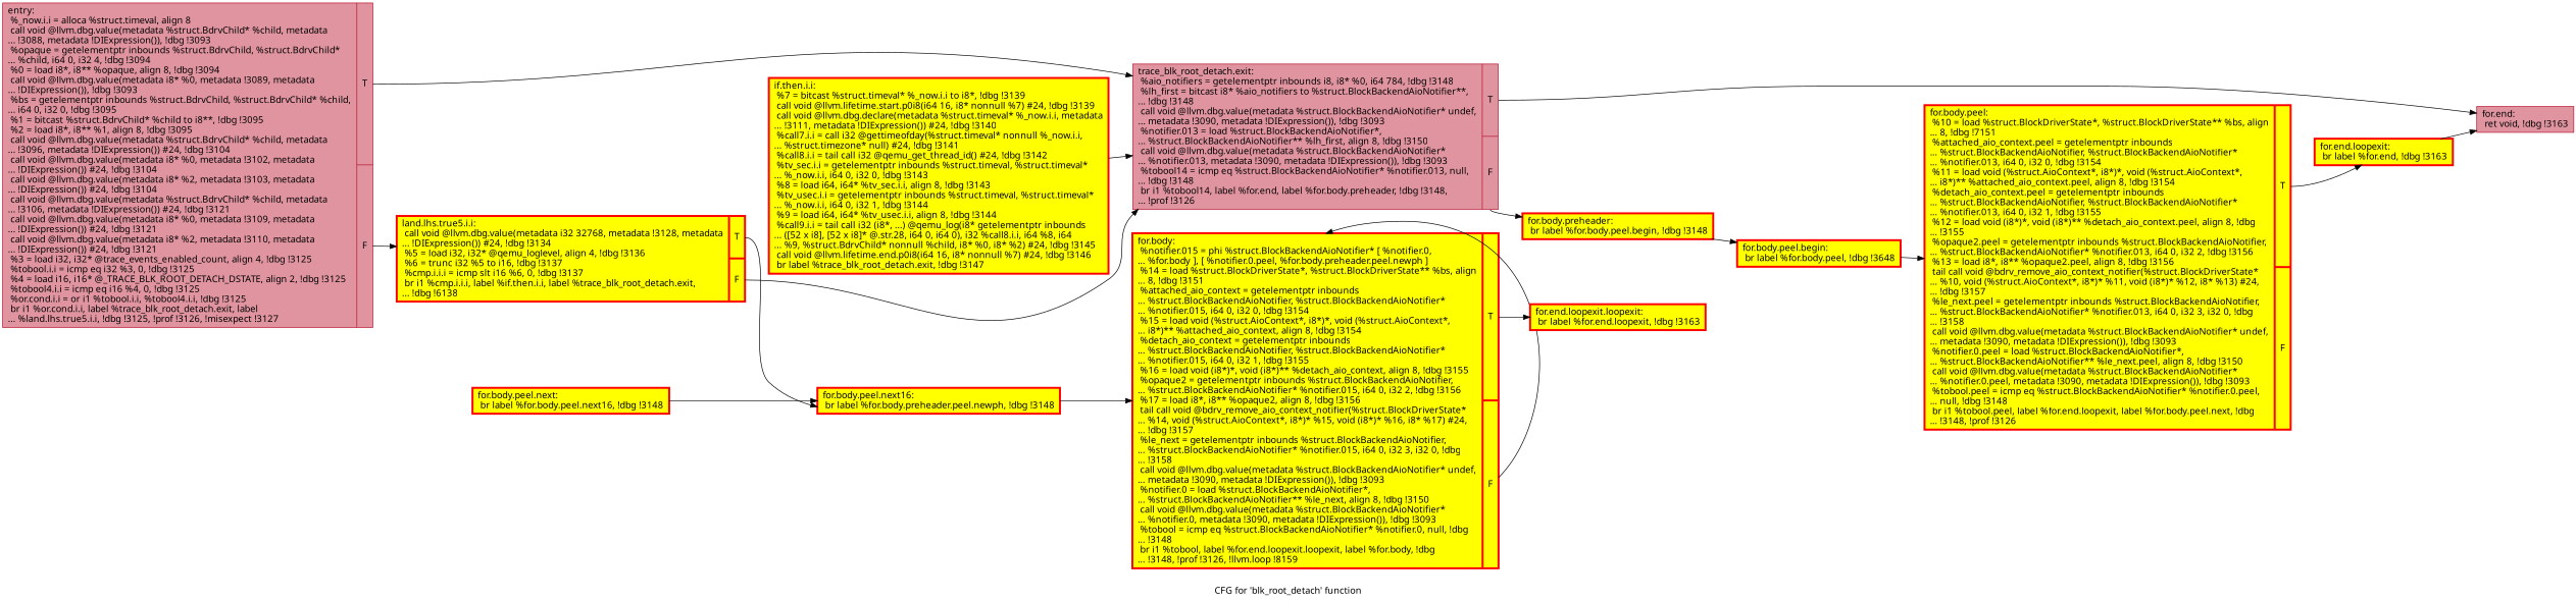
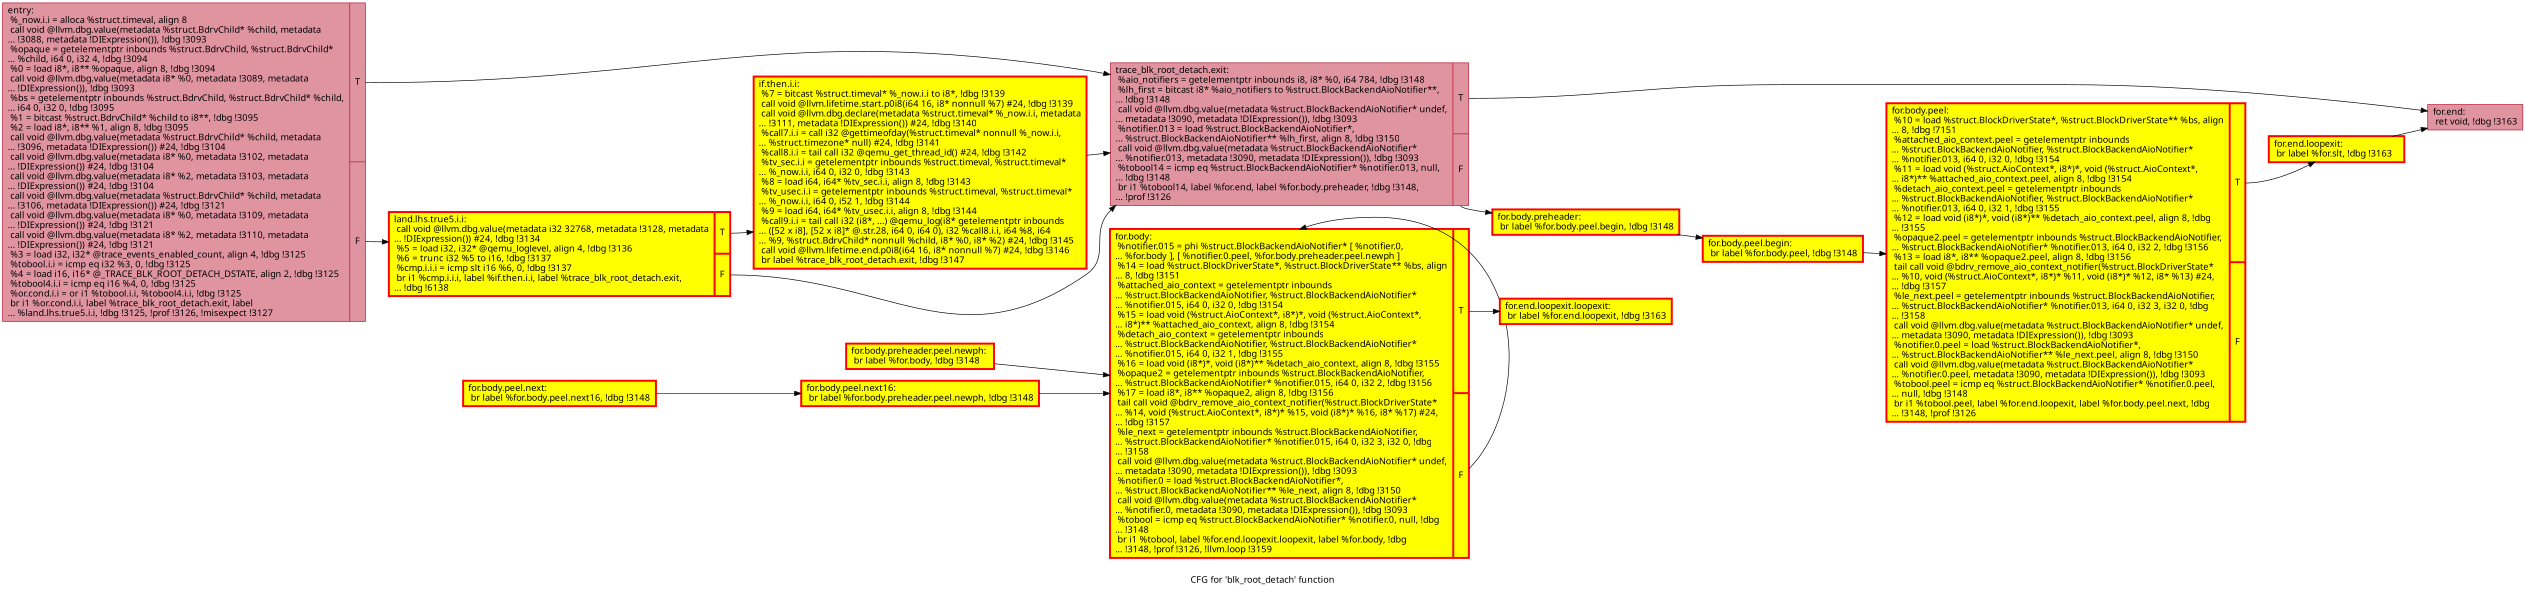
  digraph {
    fontname="Noto Sans"
    label="CFG for 'blk_root_detach' function"
    rankdir=LR
    node [color=red fillcolor=yellow fontname="Noto Sans" shape=record style=filled penwidth=3.0]
    edge [fontname="Noto Sans"]
    n1 [color="#b70d28ff" fillcolor="#b70d2870" label="{entry:\l  %_now.i.i = alloca %struct.timeval, align 8\l  call void @llvm.dbg.value(metadata %struct.BdrvChild* %child, metadata\l... !3088, metadata !DIExpression()), !dbg !3093\l  %opaque = getelementptr inbounds %struct.BdrvChild, %struct.BdrvChild*\l... %child, i64 0, i32 4, !dbg !3094\l  %0 = load i8*, i8** %opaque, align 8, !dbg !3094\l  call void @llvm.dbg.value(metadata i8* %0, metadata !3089, metadata\l... !DIExpression()), !dbg !3093\l  %bs = getelementptr inbounds %struct.BdrvChild, %struct.BdrvChild* %child,\l... i64 0, i32 0, !dbg !3095\l  %1 = bitcast %struct.BdrvChild* %child to i8**, !dbg !3095\l  %2 = load i8*, i8** %1, align 8, !dbg !3095\l  call void @llvm.dbg.value(metadata %struct.BdrvChild* %child, metadata\l... !3096, metadata !DIExpression()) #24, !dbg !3104\l  call void @llvm.dbg.value(metadata i8* %0, metadata !3102, metadata\l... !DIExpression()) #24, !dbg !3104\l  call void @llvm.dbg.value(metadata i8* %2, metadata !3103, metadata\l... !DIExpression()) #24, !dbg !3104\l  call void @llvm.dbg.value(metadata %struct.BdrvChild* %child, metadata\l... !3106, metadata !DIExpression()) #24, !dbg !3121\l  call void @llvm.dbg.value(metadata i8* %0, metadata !3109, metadata\l... !DIExpression()) #24, !dbg !3121\l  call void @llvm.dbg.value(metadata i8* %2, metadata !3110, metadata\l... !DIExpression()) #24, !dbg !3121\l  %3 = load i32, i32* @trace_events_enabled_count, align 4, !dbg !3125\l  %tobool.i.i = icmp eq i32 %3, 0, !dbg !3125\l  %4 = load i16, i16* @_TRACE_BLK_ROOT_DETACH_DSTATE, align 2, !dbg !3125\l  %tobool4.i.i = icmp eq i16 %4, 0, !dbg !3125\l  %or.cond.i.i = or i1 %tobool.i.i, %tobool4.i.i, !dbg !3125\l  br i1 %or.cond.i.i, label %trace_blk_root_detach.exit, label\l... %land.lhs.true5.i.i, !dbg !3125, !prof !3126, !misexpect !3127\l|{<s0>T|<s1>F}}" penwidth=""]
    n2 [color="#b70d28ff" fillcolor="#b70d2870" label="{trace_blk_root_detach.exit:                       \l  %aio_notifiers = getelementptr inbounds i8, i8* %0, i64 784, !dbg !3148\l  %lh_first = bitcast i8* %aio_notifiers to %struct.BlockBackendAioNotifier**,\l... !dbg !3148\l  call void @llvm.dbg.value(metadata %struct.BlockBackendAioNotifier* undef,\l... metadata !3090, metadata !DIExpression()), !dbg !3093\l  %notifier.013 = load %struct.BlockBackendAioNotifier*,\l... %struct.BlockBackendAioNotifier** %lh_first, align 8, !dbg !3150\l  call void @llvm.dbg.value(metadata %struct.BlockBackendAioNotifier*\l... %notifier.013, metadata !3090, metadata !DIExpression()), !dbg !3093\l  %tobool14 = icmp eq %struct.BlockBackendAioNotifier* %notifier.013, null,\l... !dbg !3148\l  br i1 %tobool14, label %for.end, label %for.body.preheader, !dbg !3148,\l... !prof !3126\l|{<s0>T|<s1>F}}" penwidth=""]
    n3 [label="{land.lhs.true5.i.i:                               \l  call void @llvm.dbg.value(metadata i32 32768, metadata !3128, metadata\l... !DIExpression()) #24, !dbg !3134\l  %5 = load i32, i32* @qemu_loglevel, align 4, !dbg !3136\l  %6 = trunc i32 %5 to i16, !dbg !3137\l  %cmp.i.i.i = icmp slt i16 %6, 0, !dbg !3137\l  br i1 %cmp.i.i.i, label %if.then.i.i, label %trace_blk_root_detach.exit,\l... !dbg !6138\l|{<s0>T|<s1>F}}"]
    n4 [color="#b70d28ff" fillcolor="#b70d2870" label="{for.end:                                          \l  ret void, !dbg !3163\l}" penwidth=""]
    n5 [label="{for.body.preheader:                               \l  br label %for.body.peel.begin, !dbg !3148\l}"]
-   n6 [label="{if.then.i.i:                                      \l  %7 = bitcast %struct.timeval* %_now.i.i to i8*, !dbg !3139\l  call void @llvm.lifetime.start.p0i8(i64 16, i8* nonnull %7) #24, !dbg !3139\l  call void @llvm.dbg.declare(metadata %struct.timeval* %_now.i.i, metadata\l... !3111, metadata !DIExpression()) #24, !dbg !3140\l  %call7.i.i = call i32 @gettimeofday(%struct.timeval* nonnull %_now.i.i,\l... %struct.timezone* null) #24, !dbg !3141\l  %call8.i.i = tail call i32 @qemu_get_thread_id() #24, !dbg !3142\l  %tv_sec.i.i = getelementptr inbounds %struct.timeval, %struct.timeval*\l... %_now.i.i, i64 0, i32 0, !dbg !3143\l  %8 = load i64, i64* %tv_sec.i.i, align 8, !dbg !3143\l  %tv_usec.i.i = getelementptr inbounds %struct.timeval, %struct.timeval*\l... %_now.i.i, i64 0, i32 1, !dbg !3144\l  %9 = load i64, i64* %tv_usec.i.i, align 8, !dbg !3144\l  %call9.i.i = tail call i32 (i8*, ...) @qemu_log(i8* getelementptr inbounds\l... ([52 x i8], [52 x i8]* @.str.28, i64 0, i64 0), i32 %call8.i.i, i64 %8, i64\l... %9, %struct.BdrvChild* nonnull %child, i8* %0, i8* %2) #24, !dbg !3145\l  call void @llvm.lifetime.end.p0i8(i64 16, i8* nonnull %7) #24, !dbg !3146\l  br label %trace_blk_root_detach.exit, !dbg !3147\l}"]
-   n7 [label="{for.body.peel.begin:                              \l  br label %for.body.peel, !dbg !3648\l}"]
+   n6 [label="{if.then.i.i:                                      \l  %7 = bitcast %struct.timeval* %_now.i.i to i8*, !dbg !3139\l  call void @llvm.lifetime.start.p0i8(i64 16, i8* nonnull %7) #24, !dbg !3139\l  call void @llvm.dbg.declare(metadata %struct.timeval* %_now.i.i, metadata\l... !3111, metadata !DIExpression()) #24, !dbg !3140\l  %call7.i.i = call i32 @gettimeofday(%struct.timeval* nonnull %_now.i.i,\l... %struct.timezone* null) #24, !dbg !3141\l  %call8.i.i = tail call i32 @qemu_get_thread_id() #24, !dbg !3142\l  %tv_sec.i.i = getelementptr inbounds %struct.timeval, %struct.timeval*\l... %_now.i.i, i64 0, i32 0, !dbg !3143\l  %8 = load i64, i64* %tv_sec.i.i, align 8, !dbg !3143\l  %tv_usec.i.i = getelementptr inbounds %struct.timeval, %struct.timeval*\l... %_now.i.i, i64 0, i52 1, !dbg !3144\l  %9 = load i64, i64* %tv_usec.i.i, align 8, !dbg !3144\l  %call9.i.i = tail call i32 (i8*, ...) @qemu_log(i8* getelementptr inbounds\l... ([52 x i8], [52 x i8]* @.str.28, i64 0, i64 0), i32 %call8.i.i, i64 %8, i64\l... %9, %struct.BdrvChild* nonnull %child, i8* %0, i8* %2) #24, !dbg !3145\l  call void @llvm.lifetime.end.p0i8(i64 16, i8* nonnull %7) #24, !dbg !3146\l  br label %trace_blk_root_detach.exit, !dbg !3147\l}"]
+   n7 [label="{for.body.peel.begin:                              \l  br label %for.body.peel, !dbg !3148\l}"]
    n8 [label="{for.body.peel:                                    \l  %10 = load %struct.BlockDriverState*, %struct.BlockDriverState** %bs, align\l... 8, !dbg !7151\l  %attached_aio_context.peel = getelementptr inbounds\l... %struct.BlockBackendAioNotifier, %struct.BlockBackendAioNotifier*\l... %notifier.013, i64 0, i32 0, !dbg !3154\l  %11 = load void (%struct.AioContext*, i8*)*, void (%struct.AioContext*,\l... i8*)** %attached_aio_context.peel, align 8, !dbg !3154\l  %detach_aio_context.peel = getelementptr inbounds\l... %struct.BlockBackendAioNotifier, %struct.BlockBackendAioNotifier*\l... %notifier.013, i64 0, i32 1, !dbg !3155\l  %12 = load void (i8*)*, void (i8*)** %detach_aio_context.peel, align 8, !dbg\l... !3155\l  %opaque2.peel = getelementptr inbounds %struct.BlockBackendAioNotifier,\l... %struct.BlockBackendAioNotifier* %notifier.013, i64 0, i32 2, !dbg !3156\l  %13 = load i8*, i8** %opaque2.peel, align 8, !dbg !3156\l  tail call void @bdrv_remove_aio_context_notifier(%struct.BlockDriverState*\l... %10, void (%struct.AioContext*, i8*)* %11, void (i8*)* %12, i8* %13) #24,\l... !dbg !3157\l  %le_next.peel = getelementptr inbounds %struct.BlockBackendAioNotifier,\l... %struct.BlockBackendAioNotifier* %notifier.013, i64 0, i32 3, i32 0, !dbg\l... !3158\l  call void @llvm.dbg.value(metadata %struct.BlockBackendAioNotifier* undef,\l... metadata !3090, metadata !DIExpression()), !dbg !3093\l  %notifier.0.peel = load %struct.BlockBackendAioNotifier*,\l... %struct.BlockBackendAioNotifier** %le_next.peel, align 8, !dbg !3150\l  call void @llvm.dbg.value(metadata %struct.BlockBackendAioNotifier*\l... %notifier.0.peel, metadata !3090, metadata !DIExpression()), !dbg !3093\l  %tobool.peel = icmp eq %struct.BlockBackendAioNotifier* %notifier.0.peel,\l... null, !dbg !3148\l  br i1 %tobool.peel, label %for.end.loopexit, label %for.body.peel.next, !dbg\l... !3148, !prof !3126\l|{<s0>T|<s1>F}}"]
-   n9 [label="{for.end.loopexit:                                 \l  br label %for.end, !dbg !3163\l}"]
+   n9 [label="{for.end.loopexit:                                 \l  br label %for.slt, !dbg !3163\l}"]
    n10 [label="{for.body.peel.next:                               \l  br label %for.body.peel.next16, !dbg !3148\l}"]
    n11 [label="{for.body.peel.next16:                             \l  br label %for.body.preheader.peel.newph, !dbg !3148\l}"]
-   n12 [label="{for.body:                                         \l  %notifier.015 = phi %struct.BlockBackendAioNotifier* [ %notifier.0,\l... %for.body ], [ %notifier.0.peel, %for.body.preheader.peel.newph ]\l  %14 = load %struct.BlockDriverState*, %struct.BlockDriverState** %bs, align\l... 8, !dbg !3151\l  %attached_aio_context = getelementptr inbounds\l... %struct.BlockBackendAioNotifier, %struct.BlockBackendAioNotifier*\l... %notifier.015, i64 0, i32 0, !dbg !3154\l  %15 = load void (%struct.AioContext*, i8*)*, void (%struct.AioContext*,\l... i8*)** %attached_aio_context, align 8, !dbg !3154\l  %detach_aio_context = getelementptr inbounds\l... %struct.BlockBackendAioNotifier, %struct.BlockBackendAioNotifier*\l... %notifier.015, i64 0, i32 1, !dbg !3155\l  %16 = load void (i8*)*, void (i8*)** %detach_aio_context, align 8, !dbg !3155\l  %opaque2 = getelementptr inbounds %struct.BlockBackendAioNotifier,\l... %struct.BlockBackendAioNotifier* %notifier.015, i64 0, i32 2, !dbg !3156\l  %17 = load i8*, i8** %opaque2, align 8, !dbg !3156\l  tail call void @bdrv_remove_aio_context_notifier(%struct.BlockDriverState*\l... %14, void (%struct.AioContext*, i8*)* %15, void (i8*)* %16, i8* %17) #24,\l... !dbg !3157\l  %le_next = getelementptr inbounds %struct.BlockBackendAioNotifier,\l... %struct.BlockBackendAioNotifier* %notifier.015, i64 0, i32 3, i32 0, !dbg\l... !3158\l  call void @llvm.dbg.value(metadata %struct.BlockBackendAioNotifier* undef,\l... metadata !3090, metadata !DIExpression()), !dbg !3093\l  %notifier.0 = load %struct.BlockBackendAioNotifier*,\l... %struct.BlockBackendAioNotifier** %le_next, align 8, !dbg !3150\l  call void @llvm.dbg.value(metadata %struct.BlockBackendAioNotifier*\l... %notifier.0, metadata !3090, metadata !DIExpression()), !dbg !3093\l  %tobool = icmp eq %struct.BlockBackendAioNotifier* %notifier.0, null, !dbg\l... !3148\l  br i1 %tobool, label %for.end.loopexit.loopexit, label %for.body, !dbg\l... !3148, !prof !3126, !llvm.loop !8159\l|{<s0>T|<s1>F}}"]
+   n12 [label="{for.body:                                         \l  %notifier.015 = phi %struct.BlockBackendAioNotifier* [ %notifier.0,\l... %for.body ], [ %notifier.0.peel, %for.body.preheader.peel.newph ]\l  %14 = load %struct.BlockDriverState*, %struct.BlockDriverState** %bs, align\l... 8, !dbg !3151\l  %attached_aio_context = getelementptr inbounds\l... %struct.BlockBackendAioNotifier, %struct.BlockBackendAioNotifier*\l... %notifier.015, i64 0, i32 0, !dbg !3154\l  %15 = load void (%struct.AioContext*, i8*)*, void (%struct.AioContext*,\l... i8*)** %attached_aio_context, align 8, !dbg !3154\l  %detach_aio_context = getelementptr inbounds\l... %struct.BlockBackendAioNotifier, %struct.BlockBackendAioNotifier*\l... %notifier.015, i64 0, i32 1, !dbg !3155\l  %16 = load void (i8*)*, void (i8*)** %detach_aio_context, align 8, !dbg !3155\l  %opaque2 = getelementptr inbounds %struct.BlockBackendAioNotifier,\l... %struct.BlockBackendAioNotifier* %notifier.015, i64 0, i32 2, !dbg !3156\l  %17 = load i8*, i8** %opaque2, align 8, !dbg !3156\l  tail call void @bdrv_remove_aio_context_notifier(%struct.BlockDriverState*\l... %14, void (%struct.AioContext*, i8*)* %15, void (i8*)* %16, i8* %17) #24,\l... !dbg !3157\l  %le_next = getelementptr inbounds %struct.BlockBackendAioNotifier,\l... %struct.BlockBackendAioNotifier* %notifier.015, i64 0, i32 3, i32 0, !dbg\l... !3158\l  call void @llvm.dbg.value(metadata %struct.BlockBackendAioNotifier* undef,\l... metadata !3090, metadata !DIExpression()), !dbg !3093\l  %notifier.0 = load %struct.BlockBackendAioNotifier*,\l... %struct.BlockBackendAioNotifier** %le_next, align 8, !dbg !3150\l  call void @llvm.dbg.value(metadata %struct.BlockBackendAioNotifier*\l... %notifier.0, metadata !3090, metadata !DIExpression()), !dbg !3093\l  %tobool = icmp eq %struct.BlockBackendAioNotifier* %notifier.0, null, !dbg\l... !3148\l  br i1 %tobool, label %for.end.loopexit.loopexit, label %for.body, !dbg\l... !3148, !prof !3126, !llvm.loop !3159\l|{<s0>T|<s1>F}}"]
+   n13 [label="{for.body.preheader.peel.newph:                    \l  br label %for.body, !dbg !3148\l}"]
    n14 [label="{for.end.loopexit.loopexit:                        \l  br label %for.end.loopexit, !dbg !3163\l}"]
    n1 -> n2 [tailport=s0]
    n1 -> n3 [tailport=s1]
    n2 -> n4 [tailport=s0]
    n2 -> n5 [tailport=s1]
    n3 -> n2 [tailport=s1]
-   n3 -> n11 [tailport=s0]
+   n3 -> n6 [tailport=s0]
    n5 -> n7
    n6 -> n2
    n7 -> n8
    n8 -> n9 [tailport=s0]
    n9 -> n4
    n10 -> n11
    n11 -> n12
    n12 -> n12 [tailport=s1]
    n12 -> n14 [tailport=s0]
+   n13 -> n12
  }
